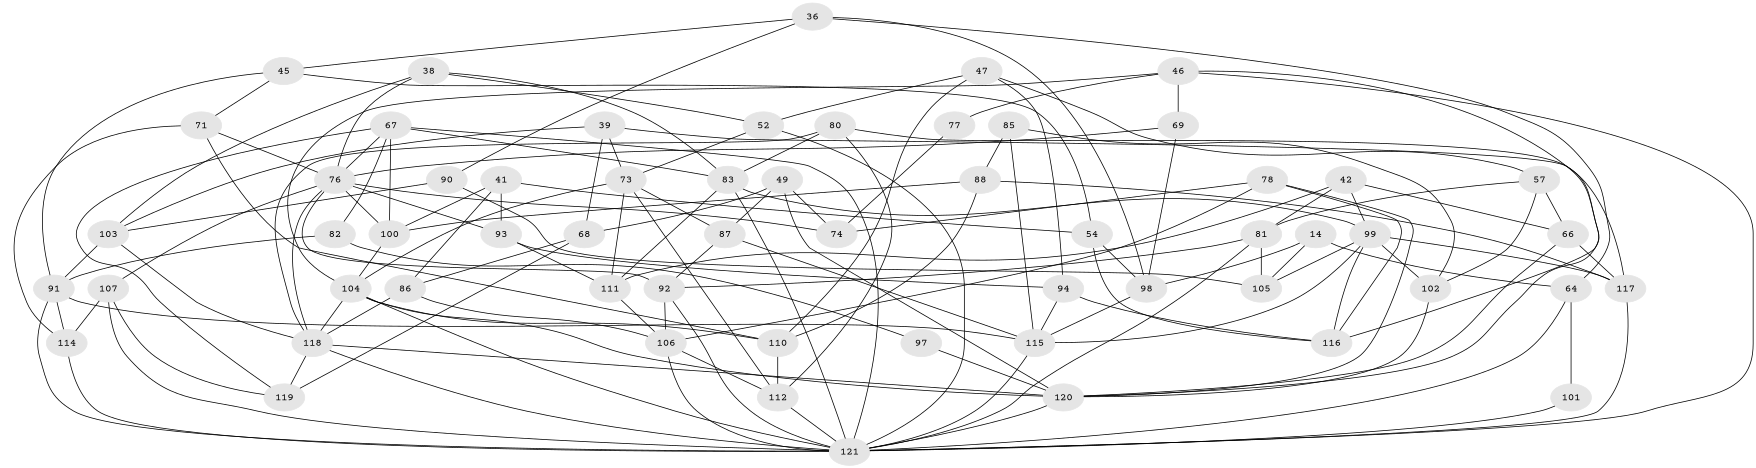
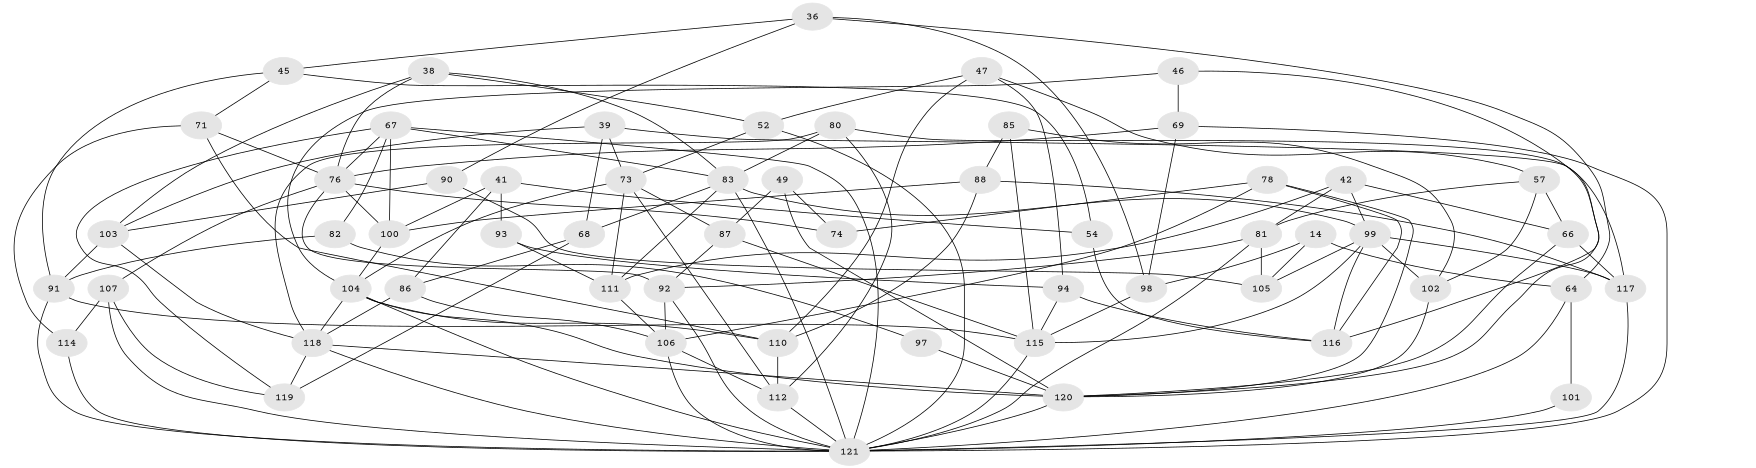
  graph {
    fontname="Courier Prime"
    node [color=gray90 fontname="Courier Prime" style=filled]
    edge [fontname="Courier Prime"]
    64 [super="+19"]
    121 [super="+16+20+22+63+113"]
    101
    14
    98 [super="+61"]
    105
    115 [super="+74"]
    36
    45
    90
    54
    71 [super="+60"]
    91 [super="+72"]
    103
    38
    52
    76 [super="+24+56"]
    83 [super="+55+27"]
    73 [super="+32+50"]
    93
    100 [super="+44"]
    n22 [label=74]
    92 [super="+35"]
    107
    118 [super="+10+109"]
    99 [super="+75"]
    111 [super="+43"]
    39
    68
    117 [super="+17+79"]
    86
    119
    104 [super="+2+12+48"]
    87
    112 [super="+8+95"]
    41
    116 [super="+96"]
    106 [super="+65"]
    94 [super="+53"]
    42
    66
    81 [super="+4"]
    120 [super="+89+40+37"]
    102
    110 [super="+30"]
    114 [super="+108"]
    46
    69
-   77
    47
    57
    49
    67 [super="+33"]
    82
    97 [super="+3"]
    78
    80
    88 [super="+5"]
    85
    64 -- 121
    64 -- 101 [weight=2]
    101 -- 121 [weight=2]
    14 -- 64 [weight=2]
    14 -- 98
    14 -- 105
    98 -- 115 [weight=2]
    115 -- 121 [weight=2]
    36 -- 64
    36 -- 98
    36 -- 45
    36 -- 90
    45 -- 54
    45 -- 71
    45 -- 91
    90 -- 105
    90 -- 103
-   54 -- 98
    54 -- 116
    71 -- 76 [weight=2]
    71 -- 110 [weight=2]
    71 -- 114
    91 -- 121
    91 -- 115 [weight=2]
-   91 -- 114 [weight=2]
    103 -- 91
    103 -- 118
    38 -- 103
    38 -- 52
    38 -- 76
    38 -- 83
    52 -- 121
    52 -- 73
-   76 -- 93
    76 -- 100
    76 -- n22
    76 -- 92
    76 -- 107
-   76 -- 118 [weight=2]
    83 -- 121 [weight=2]
    83 -- 99 [weight=2]
    83 -- 111
    73 -- 111 [weight=2]
    73 -- 104
    73 -- 87
    73 -- 112
    93 -- 111
    93 -- 94
    100 -- 104 [weight=2]
    92 -- 121
    92 -- 106
    107 -- 121
    107 -- 119
    107 -- 114
    118 -- 121
    118 -- 119
    118 -- 120
    99 -- 105
    99 -- 115
    99 -- 117 [weight=2]
    99 -- 116 [weight=2]
    99 -- 102
    111 -- 106
    39 -- 103
    39 -- 73
    39 -- 68
    39 -- 117
    68 -- 86
    68 -- 119
    117 -- 121 [weight=2]
    86 -- 118
    86 -- 106
    104 -- 121 [weight=2]
    104 -- 118 [weight=2]
    104 -- 120
    104 -- 110
    87 -- 115
    87 -- 92
    112 -- 121 [weight=3]
    41 -- 54
    41 -- 93
    41 -- 100
    41 -- 86
    106 -- 121
    106 -- 112 [weight=2]
    94 -- 115
    94 -- 116
    42 -- 99
    42 -- 111
    42 -- 66
    42 -- 81
    66 -- 117
    66 -- 120
    81 -- 121
    81 -- 105
    81 -- 92 [weight=2]
    120 -- 121 [weight=3]
    102 -- 120
    110 -- 112
    114 -- 121 [weight=2]
    46 -- 104
    46 -- 116
    46 -- 69
-   46 -- 77
-   46 -- 121
+   69 -- 121
    69 -- 98
    69 -- 76
-   77 -- n22
    47 -- 52
    47 -- 94
    47 -- 110
    47 -- 57
    57 -- 66
    57 -- 81
    57 -- 102
    49 -- n22
-   49 -- 68
+   83 -- 68
    49 -- 87
    49 -- 120
    67 -- 121
    67 -- 76
    67 -- 83
    67 -- 100
    67 -- 119
    67 -- 82
    82 -- 91
    82 -- 97 [weight=2]
    97 -- 120 [weight=2]
    78 -- n22
    78 -- 116
    78 -- 106
    78 -- 120
    80 -- 83
    80 -- 118
    80 -- 112
    80 -- 120
    88 -- 100
    88 -- 117 [weight=2]
    88 -- 110
    85 -- 115
    85 -- 102
    85 -- 88 [weight=2]
  }
